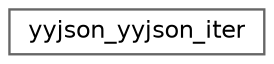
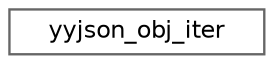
  digraph {
    rankdir=LR
-   n1 [color=grey40 fillcolor=white fontname=Helvetica fontsize=10 height=0.2 label=yyjson_yyjson_iter shape=box style=filled width=0.4]
+   n1 [color=grey40 fillcolor=white fontname=Helvetica fontsize=10 height=0.2 label=yyjson_obj_iter shape=box style=filled width=0.4]
  }
